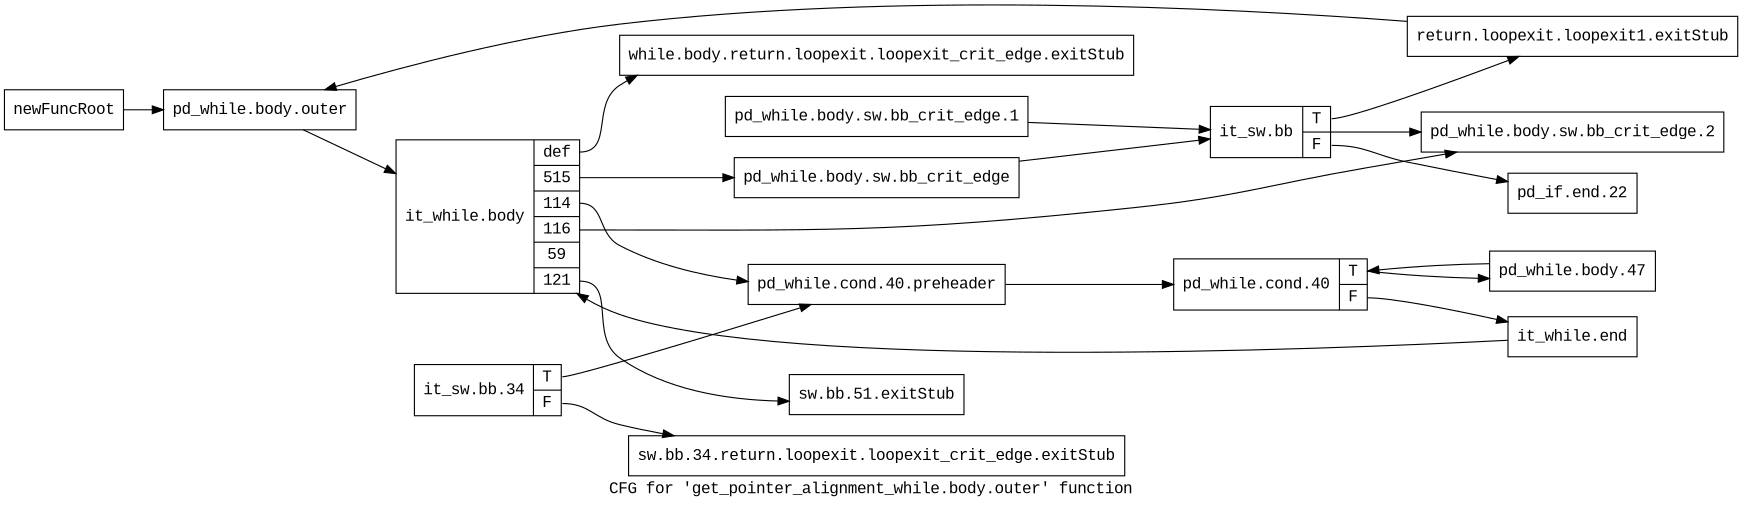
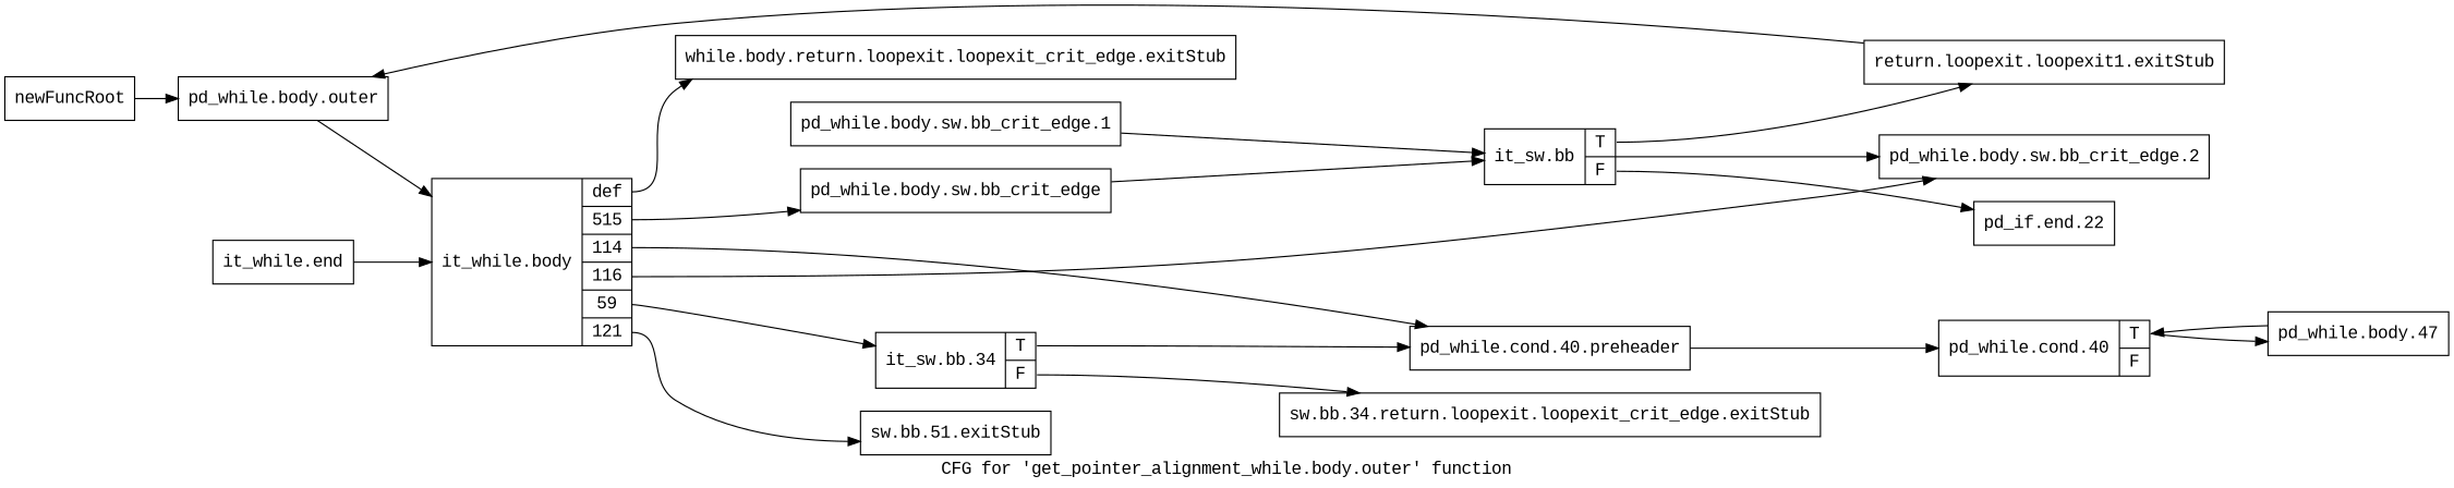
  digraph {
    fontname="Liberation Mono"
    label="CFG for 'get_pointer_alignment_while.body.outer' function"
    rankdir=LR
    node [fontname="Liberation Mono" shape=record]
    edge [fontname="Liberation Mono"]
    n1 [label="{newFuncRoot}"]
    n2 [label="{pd_while.body.outer}"]
    n3 [label="{it_while.body|{<s0>def|<s1>515|<s2>114|<s3>116|<s4>59|<s5>121}}"]
    n4 [label="{while.body.return.loopexit.loopexit_crit_edge.exitStub}"]
    n5 [label="{sw.bb.51.exitStub}"]
    n6 [label="{pd_while.body.sw.bb_crit_edge}"]
    n7 [label="{pd_while.body.sw.bb_crit_edge.2}"]
    n8 [label="{it_sw.bb.34|{<s0>T|<s1>F}}"]
    n9 [label="{pd_while.cond.40.preheader}"]
    n10 [label="{sw.bb.34.return.loopexit.loopexit_crit_edge.exitStub}"]
    n11 [label="{return.loopexit.loopexit1.exitStub}"]
    n12 [label="{it_sw.bb|{<s0>T|<s1>F}}"]
    n13 [label="{pd_while.body.sw.bb_crit_edge.1}"]
    n14 [label="{pd_if.end.22}"]
    n15 [label="{pd_while.cond.40|{<s0>T|<s1>F}}"]
    n16 [label="{pd_while.body.47}"]
    n17 [label="{it_while.end}"]
    n1 -> n2
    n2 -> n3
    n3 -> n4 [tailport=s0]
    n3 -> n5 [tailport=s5]
    n3 -> n6 [tailport=s1]
    n3 -> n7 [tailport=s3]
+   n3 -> n8 [tailport=s4]
    n3 -> n9 [tailport=s2]
    n6 -> n12
    n8 -> n9 [tailport=s0]
    n8 -> n10 [tailport=s1]
    n9 -> n15
    n11 -> n2
    n12 -> n7
    n12 -> n11 [tailport=s0]
    n12 -> n14 [tailport=s1]
    n13 -> n12
    n15 -> n16 [tailport=s0]
-   n15 -> n17 [tailport=s1]
    n16 -> n15
    n17 -> n3
  }
